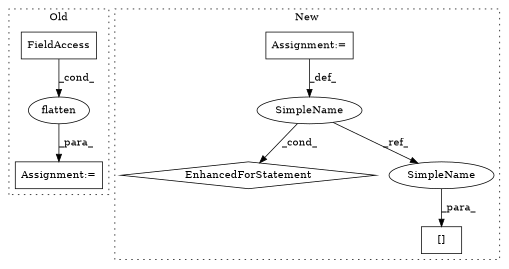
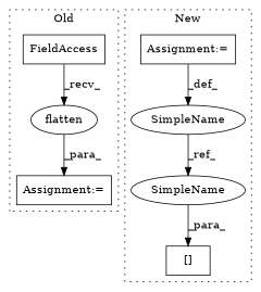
  digraph {
    node [a=7 l="61,2" s="2967,3050" shape=box]
    n1 [a=32 l="8,1" label=flatten s="3000,3010" shape=ellipse]
    n2 [l=2 label="Assignment:=" s=2963]
    n3 [a=22 l=9 label=FieldAccess s=2990]
-   n4 [a=70 label=EnhancedForStatement shape=diamond]
    n5 [label="Assignment:="]
    n6 [a=2 l="3,1" label="[]" s="3118,3122"]
    n7 [a=42 l=1 label=SimpleName s=3032 shape=ellipse]
    n8 [a=42 l=1 label=SimpleName s=3121 shape=ellipse]
    subgraph cluster_1 {
      label=Old
      style=dotted
      n1
      n2
      n3
    }
    subgraph cluster_2 {
      label=New
      style=dotted
-     n4
      n5
      n6
      n7
      n8
    }
    n1 -> n2 [label=_para_]
-   n3 -> n1 [label=_cond_]
+   n3 -> n1 [label=_recv_]
    n5 -> n7 [label=_def_]
-   n7 -> n4 [label=_cond_]
    n7 -> n8 [label=_ref_]
    n8 -> n6 [label=_para_]
  }
